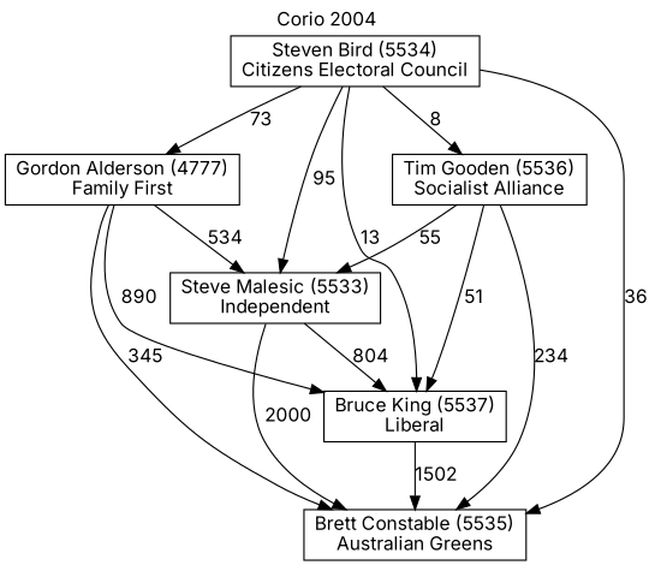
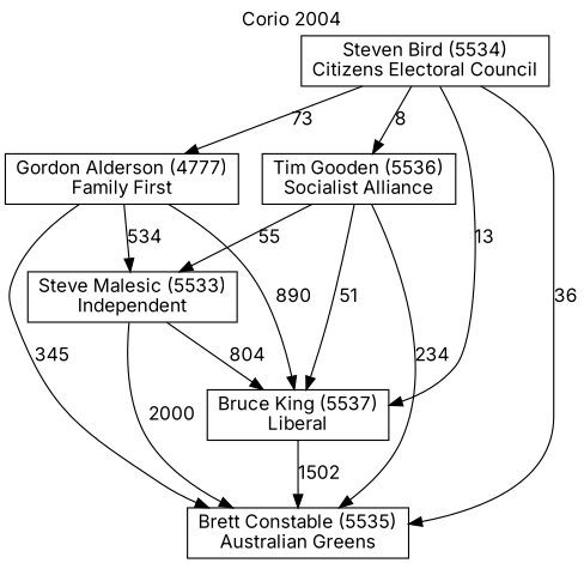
  digraph {
    fontname=Inter
    label="Corio 2004"
    labelloc=t
    mclimit=10
    node [fontname=Inter shape=box]
    edge [fontname=Inter]
    n1 [label="Bruce King (5537)\nLiberal"]
    n2 [label="Brett Constable (5535)\nAustralian Greens"]
    n3 [label="Steve Malesic (5533)\nIndependent"]
    n4 [label="Gordon Alderson (4777)\nFamily First"]
    n5 [label="Tim Gooden (5536)\nSocialist Alliance"]
    n6 [label="Steven Bird (5534)\nCitizens Electoral Council"]
    n1 -> n2 [label=1502]
    n3 -> n1 [label=804]
    n3 -> n2 [label=2000]
    n4 -> n1 [label=890]
    n4 -> n2 [label=345]
    n4 -> n3 [label=534]
    n5 -> n1 [label=51]
    n5 -> n2 [label=234]
    n5 -> n3 [label=55]
    n6 -> n1 [label=13]
    n6 -> n2 [label=36]
-   n6 -> n3 [label=95]
    n6 -> n4 [label=73]
    n6 -> n5 [label=8]
  }
